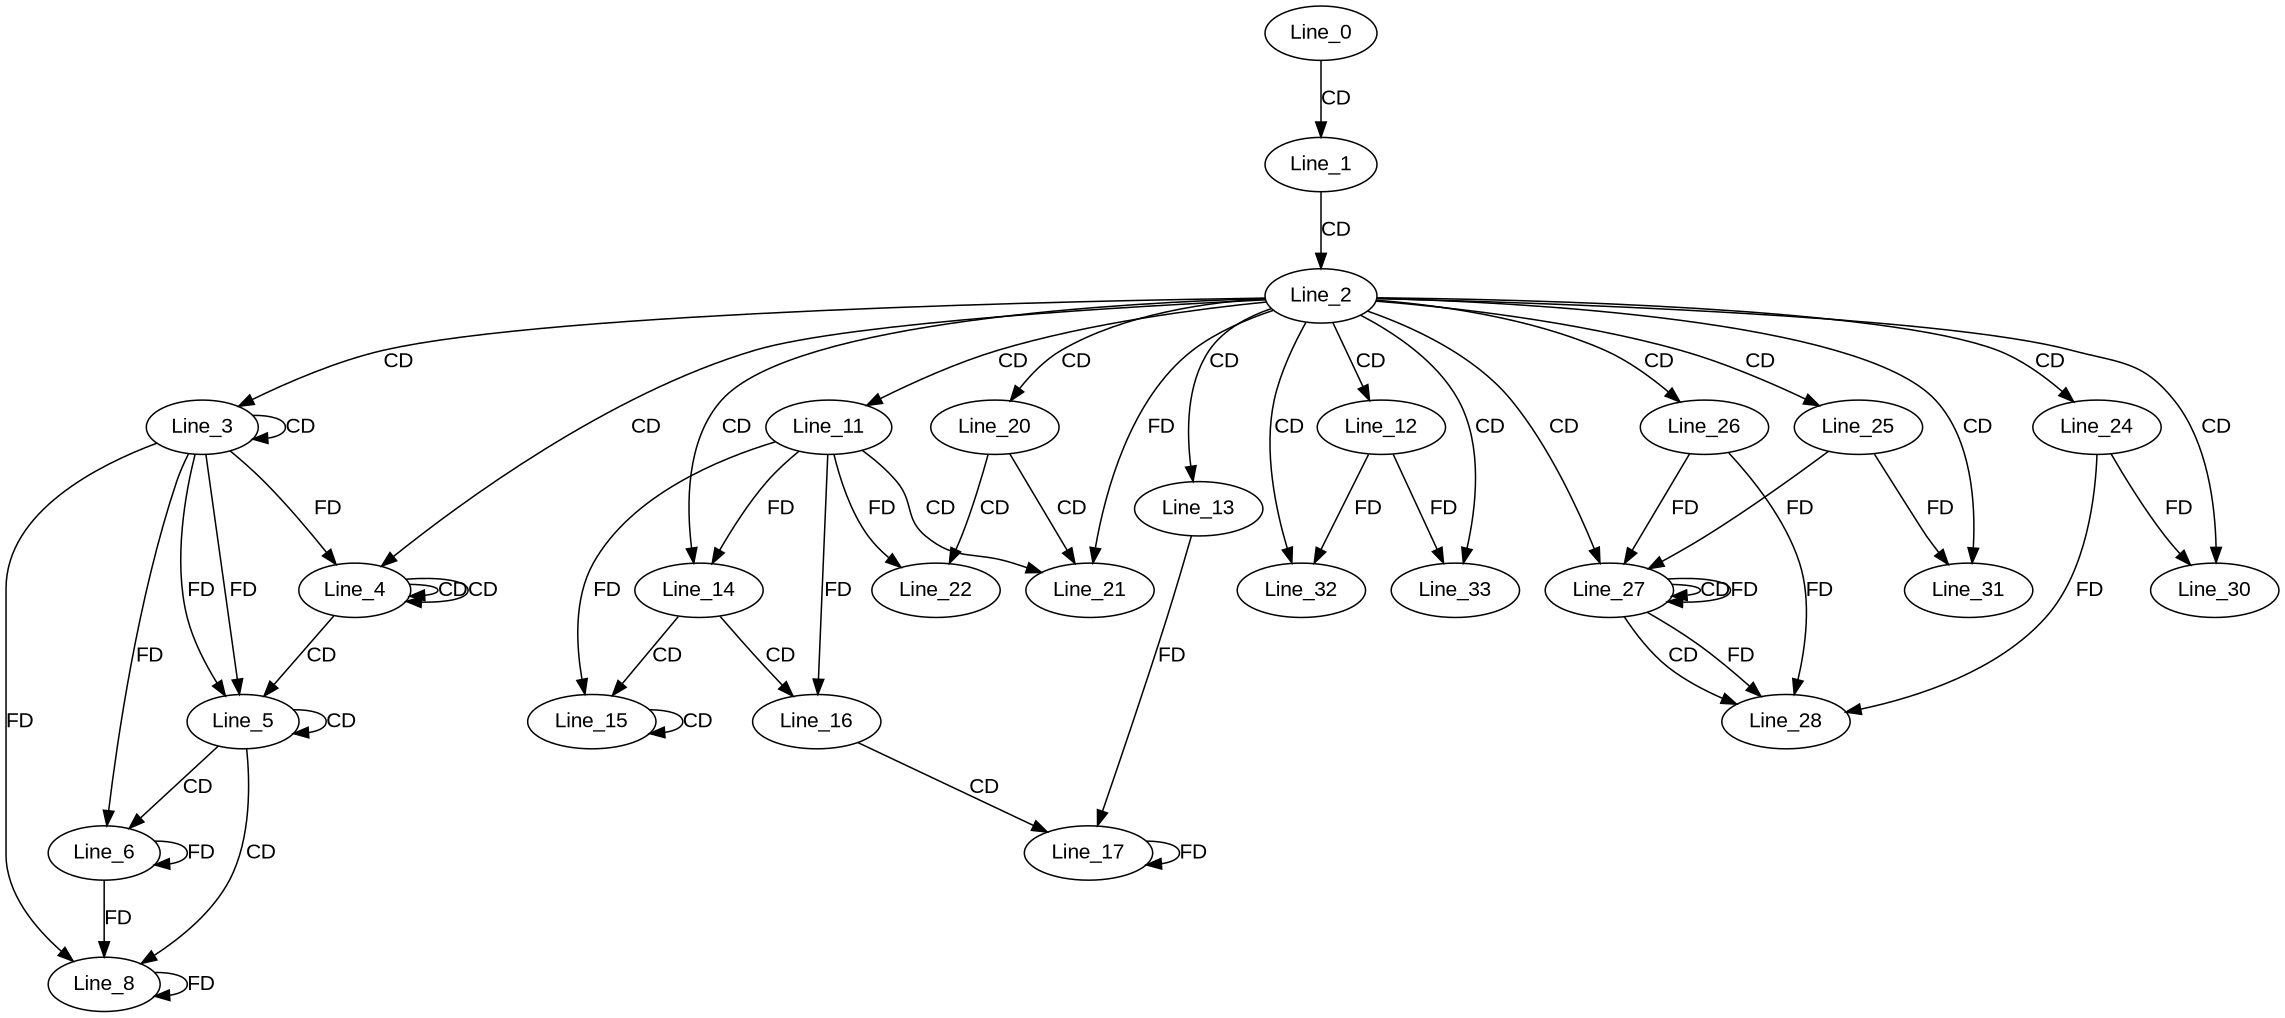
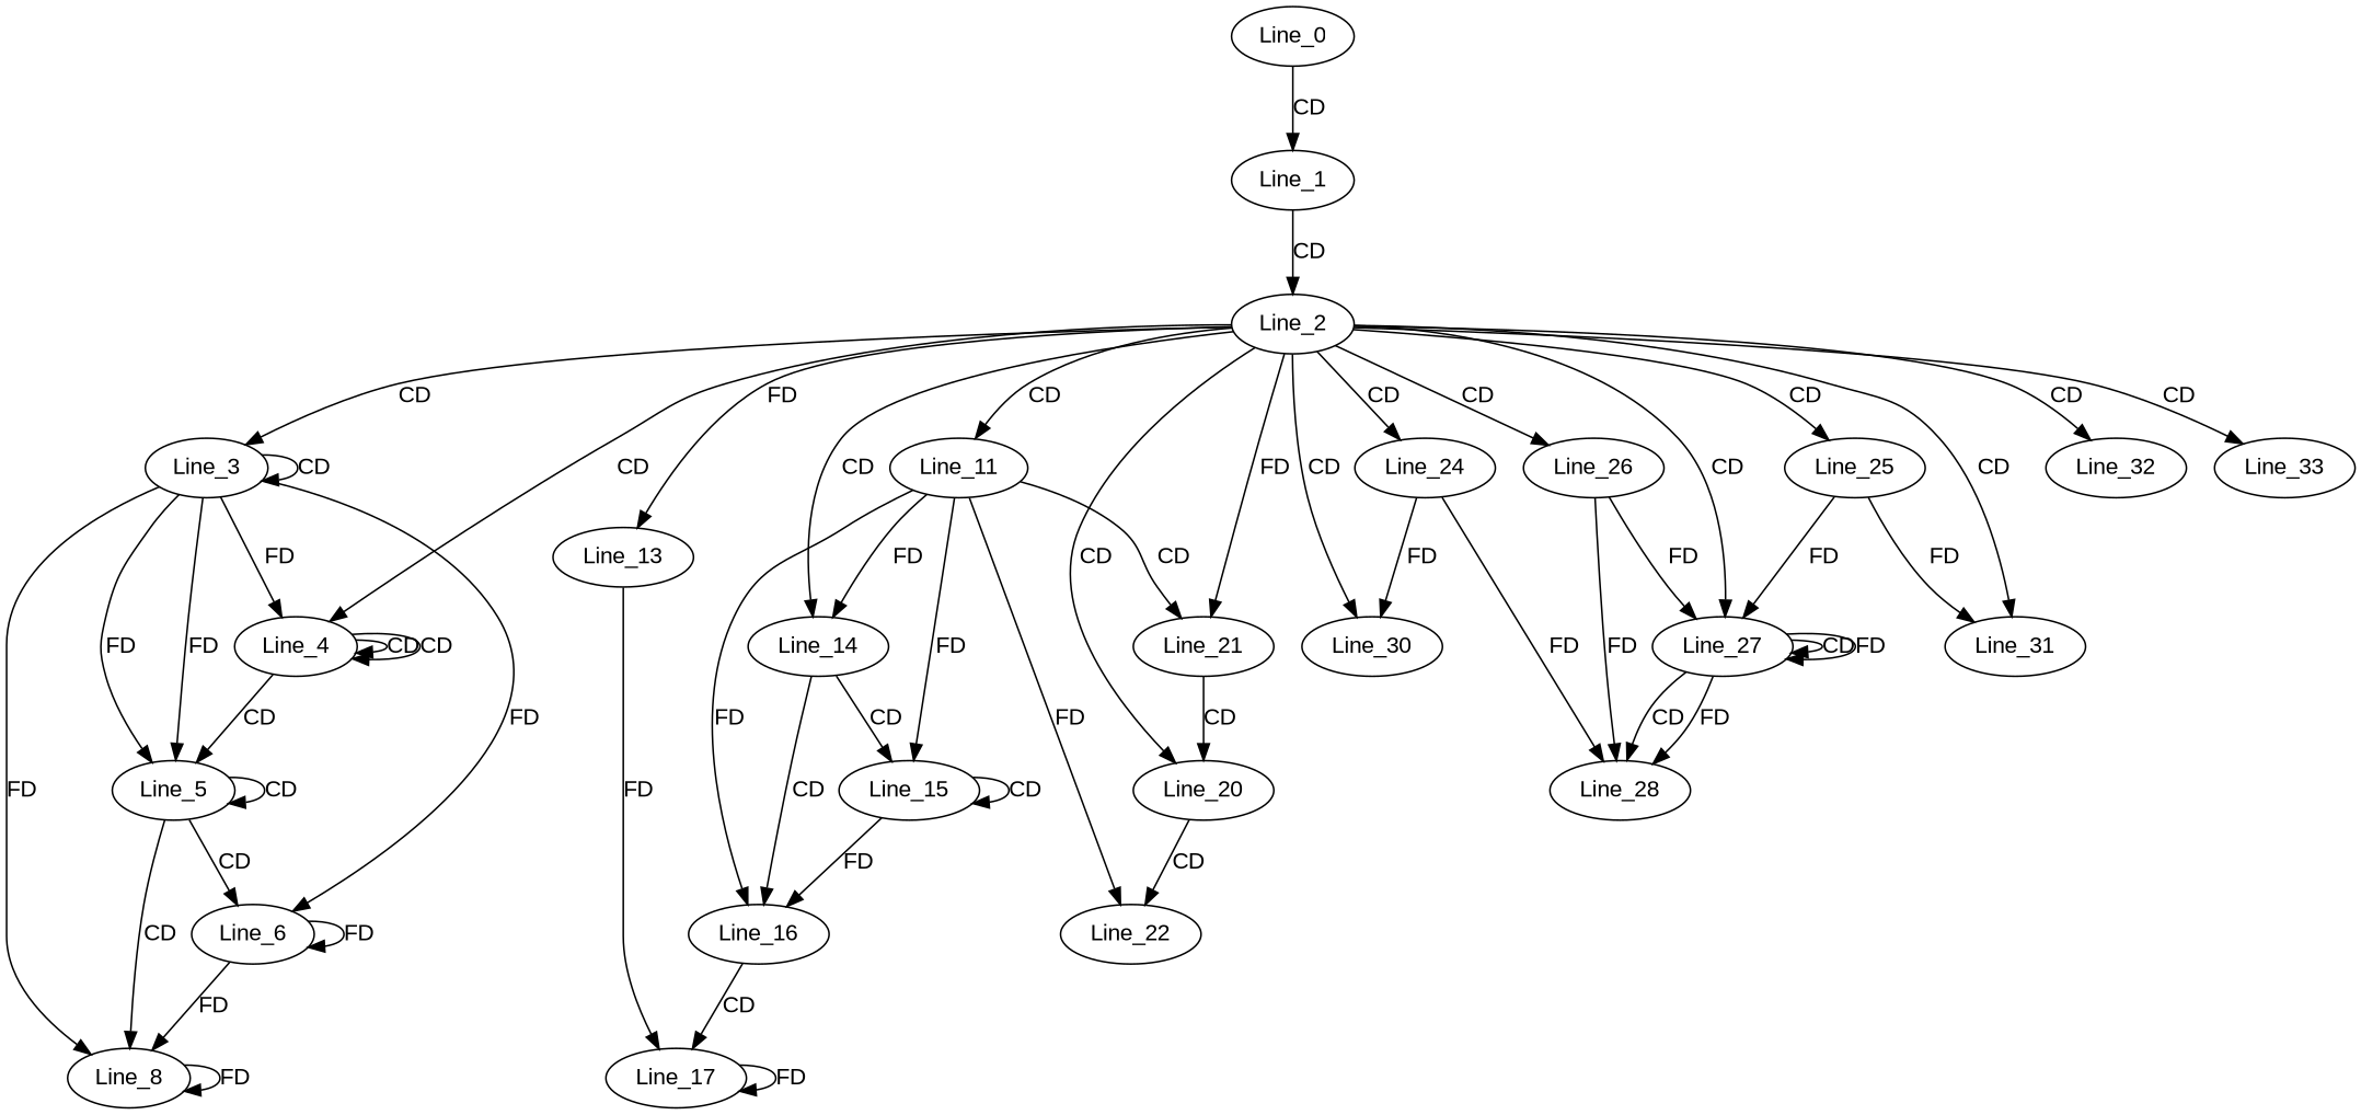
  digraph {
    fontname="Liberation Sans"
    node [fontname="Liberation Sans"]
    edge [fontname="Liberation Sans"]
    Line_0
    Line_1
    Line_2
    Line_3
    Line_4
    Line_11
-   Line_12
    Line_13
    Line_14
    Line_20
    Line_21
    Line_24
    Line_25
    Line_26
    Line_27
    Line_30
    Line_31
    Line_32
    Line_33
    Line_5
    Line_6
    Line_8
    Line_15
    Line_16
    Line_22
    Line_17
    Line_28
    Line_0 -> Line_1 [label=CD]
    Line_1 -> Line_2 [label=CD]
    Line_2 -> Line_3 [label=CD]
    Line_2 -> Line_4 [label=CD]
    Line_2 -> Line_11 [label=CD]
-   Line_2 -> Line_12 [label=CD]
-   Line_2 -> Line_13 [label=CD]
+   Line_2 -> Line_13 [label=FD]
    Line_2 -> Line_14 [label=CD]
    Line_2 -> Line_20 [label=CD]
    Line_2 -> Line_21 [label=FD]
    Line_2 -> Line_24 [label=CD]
    Line_2 -> Line_25 [label=CD]
    Line_2 -> Line_26 [label=CD]
    Line_2 -> Line_27 [label=CD]
    Line_2 -> Line_30 [label=CD]
    Line_2 -> Line_31 [label=CD]
    Line_2 -> Line_32 [label=CD]
    Line_2 -> Line_33 [label=CD]
    Line_3 -> Line_3 [label=CD]
    Line_3 -> Line_4 [label=FD]
    Line_3 -> Line_5 [label=FD]
    Line_3 -> Line_5 [label=FD]
    Line_3 -> Line_6 [label=FD]
    Line_3 -> Line_8 [label=FD]
    Line_4 -> Line_4 [label=CD]
    Line_4 -> Line_4 [label=CD]
    Line_4 -> Line_5 [label=CD]
    Line_11 -> Line_14 [label=FD]
    Line_11 -> Line_21 [label=CD]
    Line_11 -> Line_15 [label=FD]
    Line_11 -> Line_16 [label=FD]
    Line_11 -> Line_22 [label=FD]
-   Line_12 -> Line_32 [label=FD]
-   Line_12 -> Line_33 [label=FD]
    Line_13 -> Line_17 [label=FD]
    Line_14 -> Line_15 [label=CD]
    Line_14 -> Line_16 [label=CD]
-   Line_20 -> Line_21 [label=CD]
+   Line_21 -> Line_20 [label=CD]
    Line_20 -> Line_22 [label=CD]
    Line_24 -> Line_30 [label=FD]
    Line_24 -> Line_28 [label=FD]
    Line_25 -> Line_27 [label=FD]
    Line_25 -> Line_31 [label=FD]
    Line_26 -> Line_27 [label=FD]
    Line_26 -> Line_28 [label=FD]
    Line_27 -> Line_27 [label=CD]
    Line_27 -> Line_27 [label=FD]
    Line_27 -> Line_28 [label=CD]
    Line_27 -> Line_28 [label=FD]
    Line_5 -> Line_5 [label=CD]
    Line_5 -> Line_6 [label=CD]
    Line_5 -> Line_8 [label=CD]
    Line_6 -> Line_6 [label=FD]
    Line_6 -> Line_8 [label=FD]
    Line_8 -> Line_8 [label=FD]
    Line_15 -> Line_15 [label=CD]
+   Line_15 -> Line_16 [label=FD]
    Line_16 -> Line_17 [label=CD]
    Line_17 -> Line_17 [label=FD]
  }
